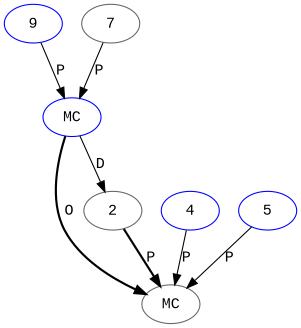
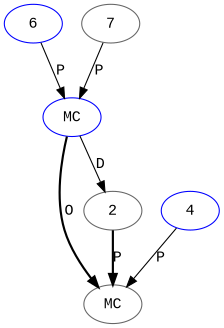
  digraph {
    fontname="Liberation Mono"
    node [color=blue fontname="Liberation Mono" t=Date]
    edge [fontname="Liberation Mono" style=solid]
    n1 [color=gray40 l=146 label=MC s="assertEquals()" t=CalendarUtilsTest]
    2 [color=gray40 n=dummy_]
    n3 [l=148 label=MC s="trunc()" t=CalendarUtils]
    4 [t=String v="trunc semimonth-2 failed"]
-   5 [t=String v="trunc year-1 failed"]
-   6 [n=date1 v=null label=9]
+   6 [n=date1 v=null]
    7 [color=gray40 n="Calendar.YEAR" t=int v=1]
    2 -> n1 [label=P style=bold]
    n3 -> n1 [label=O style=bold]
    n3 -> 2 [label=D]
    4 -> n1 [label=P]
-   5 -> n1 [label=P]
    6 -> n3 [label=P]
    7 -> n3 [label=P]
  }
